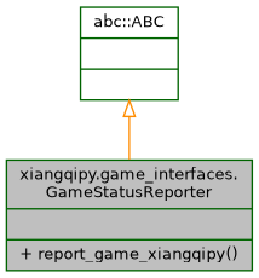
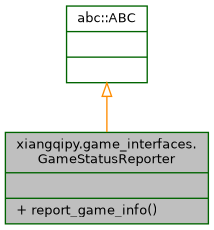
  digraph {
    node [color=darkgreen fontname=Helvetica fontsize=10 shape=record style=filled]
-   n1 [fillcolor=grey75 fontcolor=black height=0.2 label="{xiangqipy.game_interfaces.\lGameStatusReporter\n||+ report_game_xiangqipy()\l}" width=0.4]
+   n1 [fillcolor=grey75 fontcolor=black height=0.2 label="{xiangqipy.game_interfaces.\lGameStatusReporter\n||+ report_game_info()\l}" width=0.4]
    n2 [fillcolor=white height=0.2 label="{abc::ABC\n||}" width=0.4]
    n2 -> n1 [arrowtail=onormal color=darkorange dir=back fontname=Helvetica fontsize=10 labelfontname=Helvetica labelfontsize=10 style=solid]
  }
